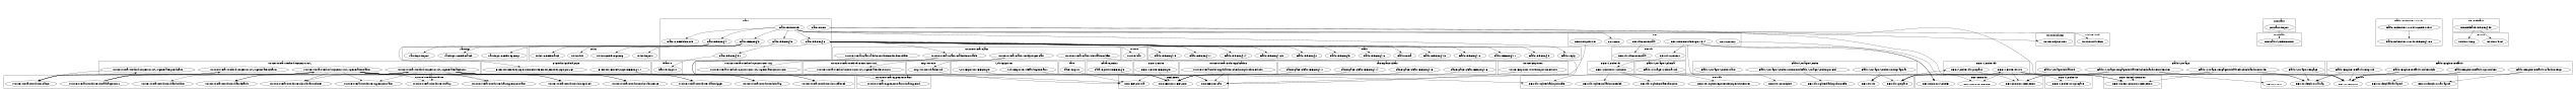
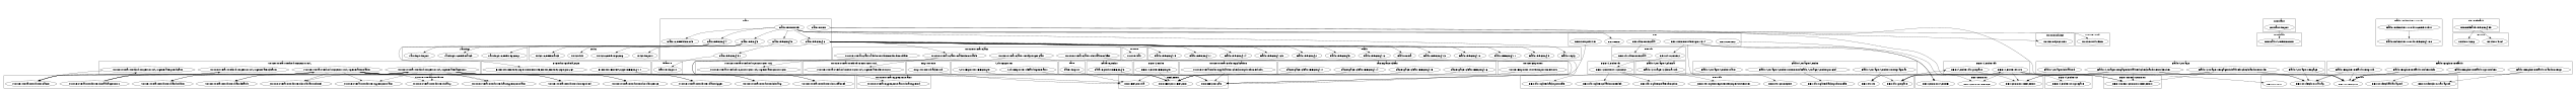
  digraph {
    "Mouse::Meta::Attribute::is_weak_ref"
    "Mouse::Meta::Attribute::init_arg"
    "Mouse::Meta::Attribute::has_trigger"
    "Mouse::Meta::Attribute::should_coerce"
    "Mouse::Meta::Attribute::is_required"
    "Mouse::Meta::Attribute::has_type_constraint"
    "Mouse::Meta::Attribute::is_lazy"
    "Mouse::Meta::Attribute::install_accessors"
    "Mouse::Meta::Attribute::name"
    "Mouse::Meta::Attribute::type_constraint"
    "Mouse::Meta::Attribute::should_auto_deref"
    "Mouse::Meta::Attribute::has_default"
    "Mouse::Meta::Attribute::has_builder"
    "Internals::SvREADONLY"
    "Hailo::Tokenizer::Words::BEGIN@188"
    "Hailo::Tokenizer::Words::CORE:subst"
    "DBD::SQLite::st::_prepare"
    "Sub::Exporter::default_generator"
    "Sub::Exporter::BEGIN@9"
    "Hailo::Storage::SQLite::__ANON__[Hailo/Storage/SQLite.pm:65]"
    "Hailo::Storage::SQLite::save"
    "Hailo::Storage::SQLite::_set_pragmas"
    "feature::import"
    "Mouse::Meta::Class::_install_modifier"
    "Mouse::Meta::Class::add_override_method_modifier"
    "Mouse::Meta::Class::make_immutable"
    "Mouse::Meta::Class::verify_superclass"
    "Mouse::Meta::TypeConstraint::is_a_type_of"
    "Any::Moose::_backer_of"
    "DBI::__ANON__[DBI.pm:731]"
    "DBI::setup_driver"
    "DBI::disconnect_all"
    "DBI::END"
    "DBI::connect"
    "base::import"
    "warnings::CORE:regcomp"
    "warnings::CORE:match"
    "warnings::import"
    "Hailo::Storage::Schema::sth"
    "Data::OptList::BEGIN@8"
    "main::CORE:binmode"
    "main::BEGIN@5.1"
    "main::BEGIN@6"
    "main::BEGIN@4"
    "main::NULL"
-   "main::BEGIN@3"
+   "main::BEGIN@3" [label="main::DBD@3"]
    "main::BEGIN@5"
    "main::RUNTIME"
    "strict::import"
    "strict::CORE:regcomp"
    "strict::bits"
    "strict::CORE:match"
    "DBD::SQLite::dr::connect"
    "DBI::common::DESTROY"
    "DBI::common::STORE"
    "DBI::common::FETCH"
    "DBI::db::sqlite_backup_from_file"
    "DBI::db::connected"
    "DBI::db::sqlite_create_function"
    "DBI::db::sqlite_collation_needed"
    "DBI::db::do"
    "DBI::db::sqlite_register_fts3_perl_tokenizer"
    "DBI::db::prepare"
    "DBI::db::sqlite_backup_to_file"
    "Tie::RefHash::BEGIN@99"
    "Hailo::reply"
    "Hailo::BEGIN@10"
    "Hailo::BEGIN@13"
    "Hailo::meta"
    "Hailo::BEGIN@12"
    "Hailo::BEGIN@5"
    "Hailo::BEGIN@2"
    "Hailo::BEGIN@129"
    "Hailo::BEGIN@14"
    "Hailo::BEGIN@17"
    "Hailo::BEGIN@15"
    "Hailo::BEGIN@9"
    "Hailo::BEGIN@11"
    "UNIVERSAL::isa"
    "UNIVERSAL::VERSION"
    "UNIVERSAL::can"
    "DBD::SQLite::BEGIN@5"
    "Hailo::Storage::_engage_initialized_check_and_set_tokenizer"
    "Hailo::Storage::_engage"
    "Hailo::Storage::_engage_initialized_check_and_set_order"
    "Hailo::Storage::initialized"
    "DBD::SQLite::db::do"
    "DBD::SQLite::db::prepare"
    "Mouse::Meta::Method::Accessor::XS::_generate_reader"
    "Mouse::Meta::Method::Accessor::XS::_generate_predicate"
    "Mouse::Meta::Method::Accessor::XS::_generate_accessor"
    "Mouse::Meta::Method::Accessor::XS::_generate_clearer"
    "Mouse::Meta::Method::Constructor::XS::_generate_constructor"
    "Mouse::has"
    "Mouse::Object::new"
    "Mouse::Meta::Method::Destructor::XS::_generate_destructor"
    "Mouse::Util::END"
    "version::(bool"
    "version::(cmp"
    "Hailo::Engine::Default::_random_expr"
    "Hailo::Engine::Default::_token_info"
    "Hailo::Engine::Default::_expr_id"
    "Hailo::Engine::Default::_pos_token"
    "DBI::dr::disconnect_all"
    "DBI::dr::connect"
    "constant::import"
    "Mouse::Meta::Role::Application::check_required_methods"
    "B::Hooks::EndOfScope::BEGIN@14"
    "B::Hooks::EndOfScope::__ANON__[B/Hooks/EndOfScope.pm:26]"
    "namespace::clean::BEGIN@16"
    "namespace::clean::BEGIN@15"
    "namespace::clean::BEGIN@14"
    "namespace::clean::BEGIN@17"
    "Mouse::Exporter::build_import_methods"
    "DBD::_mem::common::DESTROY"
    "DBI::st::fetchrow_array"
    "DBI::st::fetchall_arrayref"
    "DBI::st::rows"
    "DBI::st::execute"
    "DBI::st::fetchrow_arrayref"
    subgraph cluster_1 {
      label="Mouse::Meta::Attribute"
      "Mouse::Meta::Attribute::is_weak_ref"
      "Mouse::Meta::Attribute::init_arg"
      "Mouse::Meta::Attribute::has_trigger"
      "Mouse::Meta::Attribute::should_coerce"
      "Mouse::Meta::Attribute::is_required"
      "Mouse::Meta::Attribute::has_type_constraint"
      "Mouse::Meta::Attribute::is_lazy"
      "Mouse::Meta::Attribute::install_accessors"
      "Mouse::Meta::Attribute::name"
      "Mouse::Meta::Attribute::type_constraint"
      "Mouse::Meta::Attribute::should_auto_deref"
      "Mouse::Meta::Attribute::has_default"
      "Mouse::Meta::Attribute::has_builder"
    }
    subgraph cluster_2 {
      label=Internals
      "Internals::SvREADONLY"
    }
    subgraph cluster_3 {
      label="Hailo::Tokenizer::Words"
      "Hailo::Tokenizer::Words::BEGIN@188"
      "Hailo::Tokenizer::Words::CORE:subst"
    }
    subgraph cluster_4 {
      label="DBD::SQLite::st"
      "DBD::SQLite::st::_prepare"
    }
    subgraph cluster_5 {
      label="Sub::Exporter"
      "Sub::Exporter::default_generator"
      "Sub::Exporter::BEGIN@9"
    }
    subgraph cluster_6 {
      label="Hailo::Storage::SQLite"
      "Hailo::Storage::SQLite::__ANON__[Hailo/Storage/SQLite.pm:65]"
      "Hailo::Storage::SQLite::save"
      "Hailo::Storage::SQLite::_set_pragmas"
    }
    subgraph cluster_7 {
      label=feature
      "feature::import"
    }
    subgraph cluster_8 {
      label="Mouse::Meta::Class"
      "Mouse::Meta::Class::_install_modifier"
      "Mouse::Meta::Class::add_override_method_modifier"
      "Mouse::Meta::Class::make_immutable"
      "Mouse::Meta::Class::verify_superclass"
    }
    subgraph cluster_9 {
      label="Mouse::Meta::TypeConstraint"
      "Mouse::Meta::TypeConstraint::is_a_type_of"
    }
    subgraph cluster_10 {
      label="Any::Moose"
      "Any::Moose::_backer_of"
    }
    subgraph cluster_11 {
      label=DBI
      "DBI::__ANON__[DBI.pm:731]"
      "DBI::setup_driver"
      "DBI::disconnect_all"
      "DBI::END"
      "DBI::connect"
    }
    subgraph cluster_12 {
      label=base
      "base::import"
    }
    subgraph cluster_13 {
      label=warnings
      "warnings::CORE:regcomp"
      "warnings::CORE:match"
      "warnings::import"
    }
    subgraph cluster_14 {
      label="Hailo::Storage::Schema"
      "Hailo::Storage::Schema::sth"
    }
    subgraph cluster_15 {
      label="Data::OptList"
      "Data::OptList::BEGIN@8"
    }
    subgraph cluster_16 {
      label=main
      "main::CORE:binmode"
      "main::BEGIN@5.1"
      "main::BEGIN@6"
      "main::BEGIN@4"
      "main::NULL"
      "main::BEGIN@3"
      "main::BEGIN@5"
      "main::RUNTIME"
    }
    subgraph cluster_17 {
      label="strict"
      "strict::import"
      "strict::CORE:regcomp"
      "strict::bits"
      "strict::CORE:match"
    }
    subgraph cluster_18 {
      label="DBD::SQLite::dr"
      "DBD::SQLite::dr::connect"
    }
    subgraph cluster_19 {
      label="DBI::common"
      "DBI::common::DESTROY"
      "DBI::common::STORE"
      "DBI::common::FETCH"
    }
    subgraph cluster_20 {
      label="DBI::db"
      "DBI::db::sqlite_backup_from_file"
      "DBI::db::connected"
      "DBI::db::sqlite_create_function"
      "DBI::db::sqlite_collation_needed"
      "DBI::db::do"
      "DBI::db::sqlite_register_fts3_perl_tokenizer"
      "DBI::db::prepare"
      "DBI::db::sqlite_backup_to_file"
    }
    subgraph cluster_21 {
      label="Tie::RefHash"
      "Tie::RefHash::BEGIN@99"
    }
    subgraph cluster_22 {
      label=Hailo
      "Hailo::reply"
      "Hailo::BEGIN@10"
      "Hailo::BEGIN@13"
      "Hailo::meta"
      "Hailo::BEGIN@12"
      "Hailo::BEGIN@5"
      "Hailo::BEGIN@2"
      "Hailo::BEGIN@129"
      "Hailo::BEGIN@14"
      "Hailo::BEGIN@17"
      "Hailo::BEGIN@15"
      "Hailo::BEGIN@9"
      "Hailo::BEGIN@11"
    }
    subgraph cluster_23 {
      label=DESTROY
      "UNIVERSAL::isa"
      "UNIVERSAL::VERSION"
      "UNIVERSAL::can"
    }
    subgraph cluster_24 {
      label="DBD::SQLite"
      "DBD::SQLite::BEGIN@5"
    }
    subgraph cluster_25 {
      label="Hailo::Storage"
      "Hailo::Storage::_engage_initialized_check_and_set_tokenizer"
      "Hailo::Storage::_engage"
      "Hailo::Storage::_engage_initialized_check_and_set_order"
      "Hailo::Storage::initialized"
    }
    subgraph cluster_26 {
      label="DBD::SQLite::db"
      "DBD::SQLite::db::do"
      "DBD::SQLite::db::prepare"
    }
    subgraph cluster_27 {
      label="Mouse::Meta::Method::Accessor::XS"
      "Mouse::Meta::Method::Accessor::XS::_generate_reader"
      "Mouse::Meta::Method::Accessor::XS::_generate_predicate"
      "Mouse::Meta::Method::Accessor::XS::_generate_accessor"
      "Mouse::Meta::Method::Accessor::XS::_generate_clearer"
    }
    subgraph cluster_28 {
      label="Mouse::Meta::Method::Constructor::XS"
      "Mouse::Meta::Method::Constructor::XS::_generate_constructor"
    }
    subgraph cluster_29 {
      label=Mouse
      "Mouse::has"
    }
    subgraph cluster_30 {
      label="Mouse::Object"
      "Mouse::Object::new"
    }
    subgraph cluster_31 {
      label="Mouse::Meta::Method::Destructor::XS"
      "Mouse::Meta::Method::Destructor::XS::_generate_destructor"
    }
    subgraph cluster_32 {
      label="Mouse::Util"
      "Mouse::Util::END"
    }
    subgraph cluster_33 {
      label=version
      "version::(bool"
      "version::(cmp"
    }
    subgraph cluster_34 {
      label="Hailo::Engine::Default"
      "Hailo::Engine::Default::_random_expr"
      "Hailo::Engine::Default::_token_info"
      "Hailo::Engine::Default::_expr_id"
      "Hailo::Engine::Default::_pos_token"
    }
    subgraph cluster_35 {
      label="DBI::dr"
      "DBI::dr::disconnect_all"
      "DBI::dr::connect"
    }
    subgraph cluster_36 {
      label=constant
      "constant::import"
    }
    subgraph cluster_37 {
      label="Mouse::Meta::Role::Application"
      "Mouse::Meta::Role::Application::check_required_methods"
    }
    subgraph cluster_38 {
      label="B::Hooks::EndOfScope"
      "B::Hooks::EndOfScope::BEGIN@14"
      "B::Hooks::EndOfScope::__ANON__[B/Hooks/EndOfScope.pm:26]"
    }
    subgraph cluster_39 {
      label="namespace::clean"
      "namespace::clean::BEGIN@16"
      "namespace::clean::BEGIN@15"
      "namespace::clean::BEGIN@14"
      "namespace::clean::BEGIN@17"
    }
    subgraph cluster_40 {
      label="Mouse::Exporter"
      "Mouse::Exporter::build_import_methods"
    }
    subgraph cluster_41 {
      label="DBD::_mem::common"
      "DBD::_mem::common::DESTROY"
    }
    subgraph cluster_42 {
      label="DBI::st"
      "DBI::st::fetchrow_array"
      "DBI::st::fetchall_arrayref"
      "DBI::st::rows"
      "DBI::st::execute"
      "DBI::st::fetchrow_arrayref"
    }
    "Mouse::Meta::Attribute::install_accessors" -> "Mouse::Meta::Method::Accessor::XS::_generate_reader"
    "Mouse::Meta::Attribute::install_accessors" -> "Mouse::Meta::Method::Accessor::XS::_generate_predicate"
    "Mouse::Meta::Attribute::install_accessors" -> "Mouse::Meta::Method::Accessor::XS::_generate_accessor"
    "Mouse::Meta::Attribute::install_accessors" -> "Mouse::Meta::Method::Accessor::XS::_generate_clearer"
    "Hailo::Tokenizer::Words::CORE:subst" -> "Hailo::Tokenizer::Words::BEGIN@188"
    "Sub::Exporter::default_generator" -> "UNIVERSAL::can"
    "Sub::Exporter::BEGIN@9" -> "UNIVERSAL::VERSION"
    "Hailo::Storage::SQLite::__ANON__[Hailo/Storage/SQLite.pm:65]" -> "DBI::db::sqlite_backup_from_file"
    "Hailo::Storage::SQLite::save" -> "DBI::db::sqlite_backup_to_file"
    "Hailo::Storage::SQLite::_set_pragmas" -> "DBI::db::do"
    "Mouse::Meta::Class::_install_modifier" -> "UNIVERSAL::can"
    "Mouse::Meta::Class::add_override_method_modifier" -> "UNIVERSAL::can"
    "Mouse::Meta::Class::make_immutable" -> "Mouse::Meta::Method::Constructor::XS::_generate_constructor"
    "Mouse::Meta::Class::make_immutable" -> "Mouse::Meta::Method::Destructor::XS::_generate_destructor"
    "Mouse::Meta::Class::verify_superclass" -> "UNIVERSAL::isa"
-   "Mouse::Meta::Class::verify_superclass" -> "Any::Moose::_backer_of"
+   "Mouse::Meta::Class::verify_superclass" -> "UNIVERSAL::can"
    "Any::Moose::_backer_of" -> "UNIVERSAL::isa"
    "DBI::__ANON__[DBI.pm:731]" -> "DBI::common::STORE"
    "DBI::__ANON__[DBI.pm:731]" -> "DBI::common::FETCH"
    "DBI::__ANON__[DBI.pm:731]" -> "DBI::db::connected"
    "DBI::__ANON__[DBI.pm:731]" -> "DBI::dr::connect"
    "DBI::setup_driver" -> "UNIVERSAL::isa"
    "DBI::disconnect_all" -> "DBI::dr::disconnect_all"
    "DBI::connect" -> "DBI::common::STORE"
    "base::import" -> "UNIVERSAL::isa"
    "Hailo::Storage::Schema::sth" -> "DBI::db::prepare"
    "Data::OptList::BEGIN@8" -> "UNIVERSAL::VERSION"
    "main::BEGIN@5.1" -> "feature::import"
    "main::BEGIN@6" -> "Mouse::Meta::Class::make_immutable"
    "main::BEGIN@6" -> "Hailo::BEGIN@10"
    "main::BEGIN@6" -> "Hailo::BEGIN@13"
    "main::BEGIN@6" -> "Hailo::meta"
    "main::BEGIN@6" -> "Hailo::BEGIN@12"
    "main::BEGIN@6" -> "Hailo::BEGIN@5"
    "main::BEGIN@6" -> "Hailo::BEGIN@2"
    "main::BEGIN@6" -> "Hailo::BEGIN@129"
    "main::BEGIN@6" -> "Hailo::BEGIN@14"
    "main::BEGIN@6" -> "Hailo::BEGIN@17"
    "main::BEGIN@6" -> "Hailo::BEGIN@15"
    "main::BEGIN@6" -> "Hailo::BEGIN@9"
    "main::BEGIN@6" -> "Hailo::BEGIN@11"
    "main::BEGIN@6" -> "Mouse::has"
    "main::BEGIN@6" -> "B::Hooks::EndOfScope::__ANON__[B/Hooks/EndOfScope.pm:26]"
    "main::BEGIN@4" -> "warnings::CORE:regcomp"
    "main::BEGIN@4" -> "warnings::CORE:match"
    "main::BEGIN@4" -> "warnings::import"
    "main::NULL" -> "DBI::common::DESTROY"
    "main::NULL" -> "DBD::_mem::common::DESTROY"
    "main::BEGIN@3" -> "strict::import"
    "main::BEGIN@3" -> "strict::CORE:regcomp"
    "main::BEGIN@3" -> "strict::bits"
    "main::BEGIN@3" -> "strict::CORE:match"
    "main::BEGIN@5" -> "main::BEGIN@5.1"
    "main::RUNTIME" -> "DBI::END"
    "main::RUNTIME" -> "main::CORE:binmode"
    "main::RUNTIME" -> "main::BEGIN@6"
    "main::RUNTIME" -> "main::BEGIN@4"
    "main::RUNTIME" -> "main::BEGIN@3"
    "main::RUNTIME" -> "main::BEGIN@5"
    "main::RUNTIME" -> "Hailo::reply"
    "main::RUNTIME" -> "Mouse::Object::new"
    "main::RUNTIME" -> "Mouse::Util::END"
    "DBD::SQLite::dr::connect" -> "DBI::db::sqlite_create_function"
    "DBD::SQLite::dr::connect" -> "DBI::db::sqlite_collation_needed"
    "DBD::SQLite::dr::connect" -> "DBI::db::sqlite_register_fts3_perl_tokenizer"
    "DBI::db::do" -> "DBD::SQLite::db::do"
    "DBI::db::prepare" -> "DBD::SQLite::db::prepare"
    "Tie::RefHash::BEGIN@99" -> "version::(bool"
    "Tie::RefHash::BEGIN@99" -> "version::(cmp"
    "DBD::SQLite::BEGIN@5" -> "UNIVERSAL::VERSION"
    "Hailo::Storage::_engage_initialized_check_and_set_tokenizer" -> "DBI::common::DESTROY"
    "Hailo::Storage::_engage_initialized_check_and_set_tokenizer" -> "DBI::db::prepare"
    "Hailo::Storage::_engage_initialized_check_and_set_tokenizer" -> "DBD::_mem::common::DESTROY"
    "Hailo::Storage::_engage_initialized_check_and_set_tokenizer" -> "DBI::st::fetchrow_array"
    "Hailo::Storage::_engage_initialized_check_and_set_tokenizer" -> "DBI::st::execute"
    "Hailo::Storage::_engage" -> "DBI::st::fetchrow_array"
    "Hailo::Storage::_engage" -> "DBI::st::execute"
    "Hailo::Storage::_engage_initialized_check_and_set_order" -> "DBI::common::DESTROY"
    "Hailo::Storage::_engage_initialized_check_and_set_order" -> "DBI::db::prepare"
    "Hailo::Storage::_engage_initialized_check_and_set_order" -> "DBD::_mem::common::DESTROY"
    "Hailo::Storage::_engage_initialized_check_and_set_order" -> "DBI::st::fetchrow_array"
    "Hailo::Storage::_engage_initialized_check_and_set_order" -> "DBI::st::execute"
    "Hailo::Storage::initialized" -> "DBI::db::do"
    "DBD::SQLite::db::do" -> "DBI::common::DESTROY"
    "DBD::SQLite::db::do" -> "DBI::common::FETCH"
    "DBD::SQLite::db::do" -> "DBI::db::prepare"
    "DBD::SQLite::db::do" -> "DBD::_mem::common::DESTROY"
    "DBD::SQLite::db::do" -> "DBI::st::rows"
    "DBD::SQLite::db::do" -> "DBI::st::execute"
    "DBD::SQLite::db::prepare" -> "DBD::SQLite::st::_prepare"
    "Mouse::Meta::Method::Accessor::XS::_generate_reader" -> "Mouse::Meta::Attribute::is_weak_ref"
    "Mouse::Meta::Method::Accessor::XS::_generate_reader" -> "Mouse::Meta::Attribute::init_arg"
    "Mouse::Meta::Method::Accessor::XS::_generate_reader" -> "Mouse::Meta::Attribute::has_trigger"
    "Mouse::Meta::Method::Accessor::XS::_generate_reader" -> "Mouse::Meta::Attribute::should_coerce"
    "Mouse::Meta::Method::Accessor::XS::_generate_reader" -> "Mouse::Meta::Attribute::is_required"
    "Mouse::Meta::Method::Accessor::XS::_generate_reader" -> "Mouse::Meta::Attribute::has_type_constraint"
    "Mouse::Meta::Method::Accessor::XS::_generate_reader" -> "Mouse::Meta::Attribute::is_lazy"
    "Mouse::Meta::Method::Accessor::XS::_generate_reader" -> "Mouse::Meta::Attribute::name"
    "Mouse::Meta::Method::Accessor::XS::_generate_reader" -> "Mouse::Meta::Attribute::type_constraint"
    "Mouse::Meta::Method::Accessor::XS::_generate_reader" -> "Mouse::Meta::Attribute::should_auto_deref"
    "Mouse::Meta::Method::Accessor::XS::_generate_reader" -> "Mouse::Meta::Attribute::has_default"
    "Mouse::Meta::Method::Accessor::XS::_generate_reader" -> "Mouse::Meta::Attribute::has_builder"
    "Mouse::Meta::Method::Accessor::XS::_generate_reader" -> "Mouse::Meta::TypeConstraint::is_a_type_of"
    "Mouse::Meta::Method::Accessor::XS::_generate_predicate" -> "Mouse::Meta::Attribute::name"
    "Mouse::Meta::Method::Accessor::XS::_generate_accessor" -> "Mouse::Meta::Attribute::is_weak_ref"
    "Mouse::Meta::Method::Accessor::XS::_generate_accessor" -> "Mouse::Meta::Attribute::init_arg"
    "Mouse::Meta::Method::Accessor::XS::_generate_accessor" -> "Mouse::Meta::Attribute::has_trigger"
    "Mouse::Meta::Method::Accessor::XS::_generate_accessor" -> "Mouse::Meta::Attribute::should_coerce"
    "Mouse::Meta::Method::Accessor::XS::_generate_accessor" -> "Mouse::Meta::Attribute::is_required"
    "Mouse::Meta::Method::Accessor::XS::_generate_accessor" -> "Mouse::Meta::Attribute::has_type_constraint"
    "Mouse::Meta::Method::Accessor::XS::_generate_accessor" -> "Mouse::Meta::Attribute::is_lazy"
    "Mouse::Meta::Method::Accessor::XS::_generate_accessor" -> "Mouse::Meta::Attribute::name"
    "Mouse::Meta::Method::Accessor::XS::_generate_accessor" -> "Mouse::Meta::Attribute::type_constraint"
    "Mouse::Meta::Method::Accessor::XS::_generate_accessor" -> "Mouse::Meta::Attribute::should_auto_deref"
    "Mouse::Meta::Method::Accessor::XS::_generate_accessor" -> "Mouse::Meta::Attribute::has_default"
-   "Mouse::Meta::Method::Accessor::XS::_generate_accessor" -> "DBI::db::sqlite_backup_to_file"
+   "Mouse::Meta::Method::Accessor::XS::_generate_accessor" -> "Mouse::Meta::Attribute::has_builder"
    "Mouse::Meta::Method::Accessor::XS::_generate_clearer" -> "Mouse::Meta::Attribute::name"
    "Hailo::Engine::Default::_random_expr" -> "DBI::st::execute"
    "Hailo::Engine::Default::_random_expr" -> "DBI::st::fetchrow_arrayref"
    "Hailo::Engine::Default::_token_info" -> "DBI::st::fetchrow_array"
    "Hailo::Engine::Default::_token_info" -> "DBI::st::execute"
    "Hailo::Engine::Default::_expr_id" -> "DBI::st::fetchrow_array"
    "Hailo::Engine::Default::_expr_id" -> "DBI::st::execute"
    "Hailo::Engine::Default::_pos_token" -> "DBI::st::fetchall_arrayref"
    "Hailo::Engine::Default::_pos_token" -> "DBI::st::execute"
    "DBI::dr::connect" -> "DBD::SQLite::dr::connect"
    "constant::import" -> "Internals::SvREADONLY"
    "Mouse::Meta::Role::Application::check_required_methods" -> "UNIVERSAL::can"
    "B::Hooks::EndOfScope::BEGIN@14" -> "UNIVERSAL::VERSION"
    "namespace::clean::BEGIN@16" -> "UNIVERSAL::VERSION"
    "namespace::clean::BEGIN@15" -> "UNIVERSAL::VERSION"
    "namespace::clean::BEGIN@14" -> "UNIVERSAL::VERSION"
    "namespace::clean::BEGIN@17" -> "UNIVERSAL::VERSION"
    "Mouse::Exporter::build_import_methods" -> "UNIVERSAL::can"
  }
